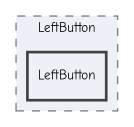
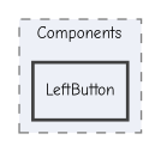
  digraph {
    compound=true
    fontname="Comic Neue"
    n1 [color=grey25 fillcolor="#edf0f7" fontname="Comic Neue" fontsize=10 label=LeftButton shape=box style="filled,bold,"]
    subgraph cluster_1 {
      bgcolor="#edf0f7"
      fontsize=10
-     label=LeftButton
+     label=Components
      pencolor=grey50
      style="filled,dashed,"
      n1
    }
  }
